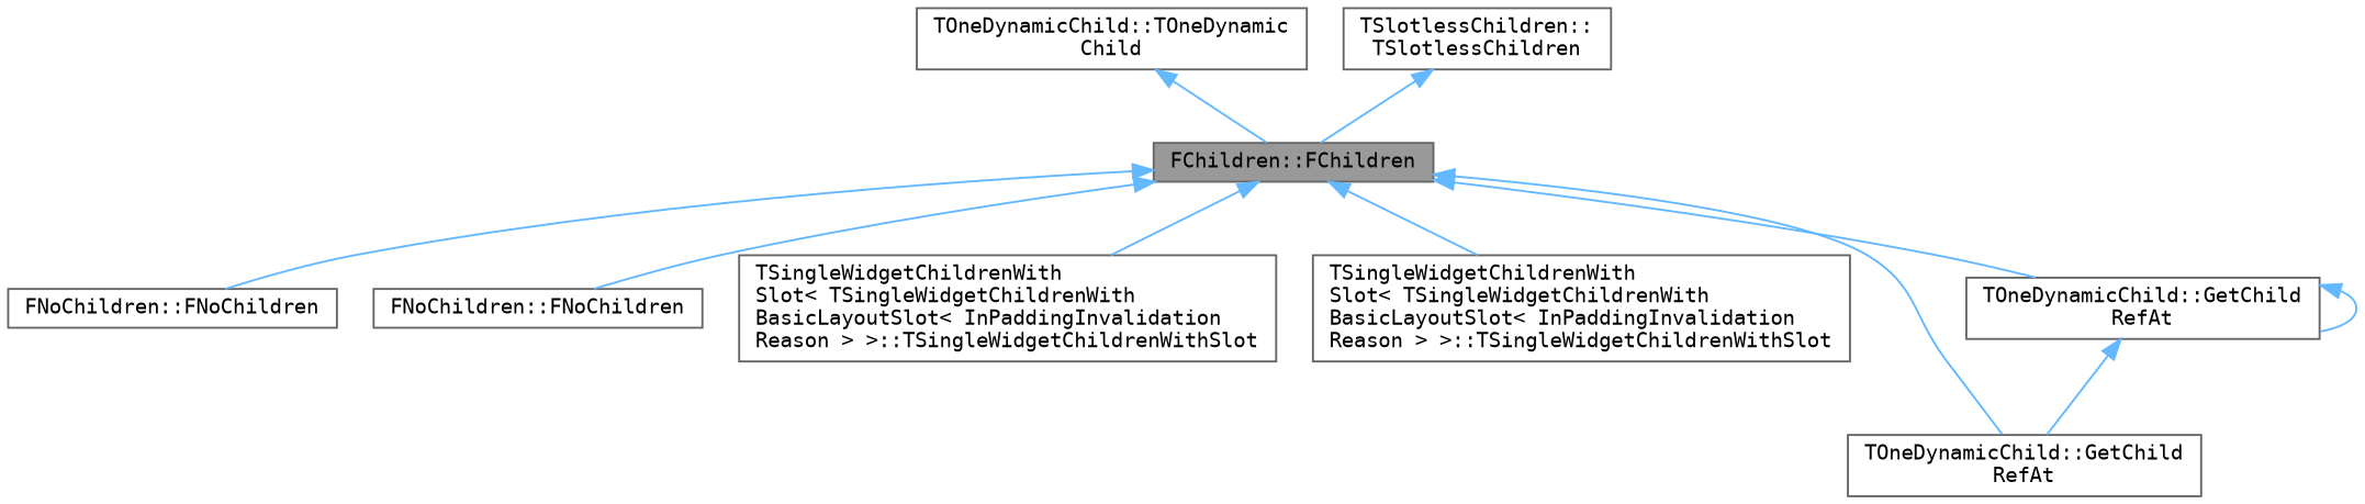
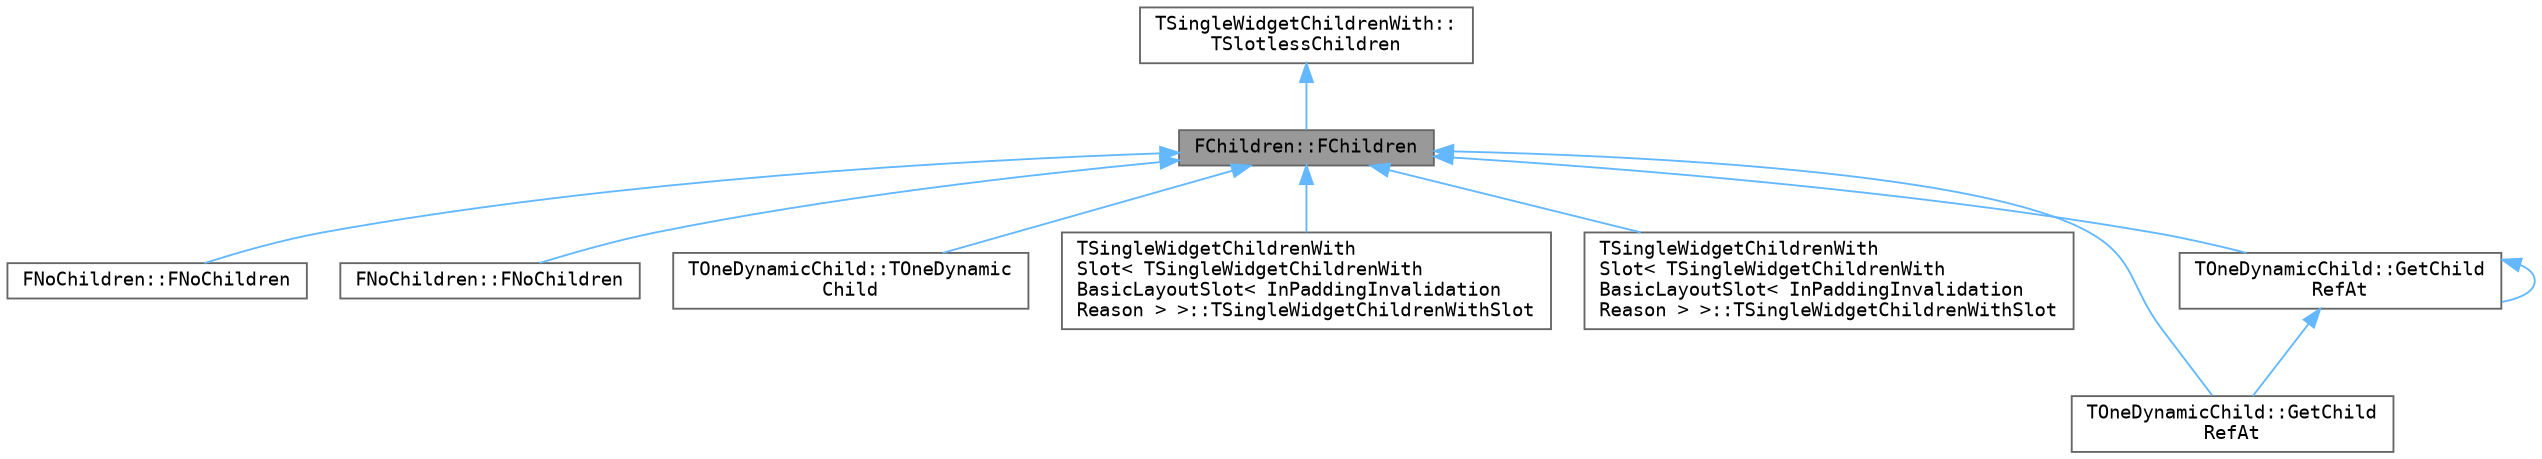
  digraph {
    fontname="DejaVu Sans Mono"
    rankdir=TB
    node [color=grey40 fillcolor=white fontname="DejaVu Sans Mono" fontsize=10 shape=box style=filled]
    edge [color=steelblue1 dir=back fontname="DejaVu Sans Mono" fontsize=10 labelfontname=Helvetica labelfontsize=10 style=solid]
    n1 [color=gray40 fillcolor=grey60 fontcolor=black height=0.2 label="FChildren::FChildren" width=0.4]
    n2 [height=0.2 label="FNoChildren::FNoChildren" width=0.4]
    n3 [height=0.2 label="FNoChildren::FNoChildren" width=0.4]
    n4 [height=0.2 label="TOneDynamicChild::TOneDynamic\lChild" width=0.4]
    n5 [height=0.2 label="TSingleWidgetChildrenWith\lSlot\< TSingleWidgetChildrenWith\lBasicLayoutSlot\< InPaddingInvalidation\lReason \> \>::TSingleWidgetChildrenWithSlot" width=0.4]
    n6 [height=0.2 label="TSingleWidgetChildrenWith\lSlot\< TSingleWidgetChildrenWith\lBasicLayoutSlot\< InPaddingInvalidation\lReason \> \>::TSingleWidgetChildrenWithSlot" width=0.4]
    n7 [height=0.2 label="TOneDynamicChild::GetChild\lRefAt" width=0.4]
    n8 [height=0.2 label="TOneDynamicChild::GetChild\lRefAt" width=0.4]
-   n9 [height=0.2 label="TSlotlessChildren::\lTSlotlessChildren" width=0.4]
+   n9 [height=0.2 label="TSingleWidgetChildrenWith::\lTSlotlessChildren" width=0.4]
    n1 -> n2
    n1 -> n3
-   n4 -> n1
+   n1 -> n4
    n1 -> n5
    n1 -> n6
    n1 -> n7
    n1 -> n8
    n8 -> n7
    n8 -> n8
    n9 -> n1
  }
